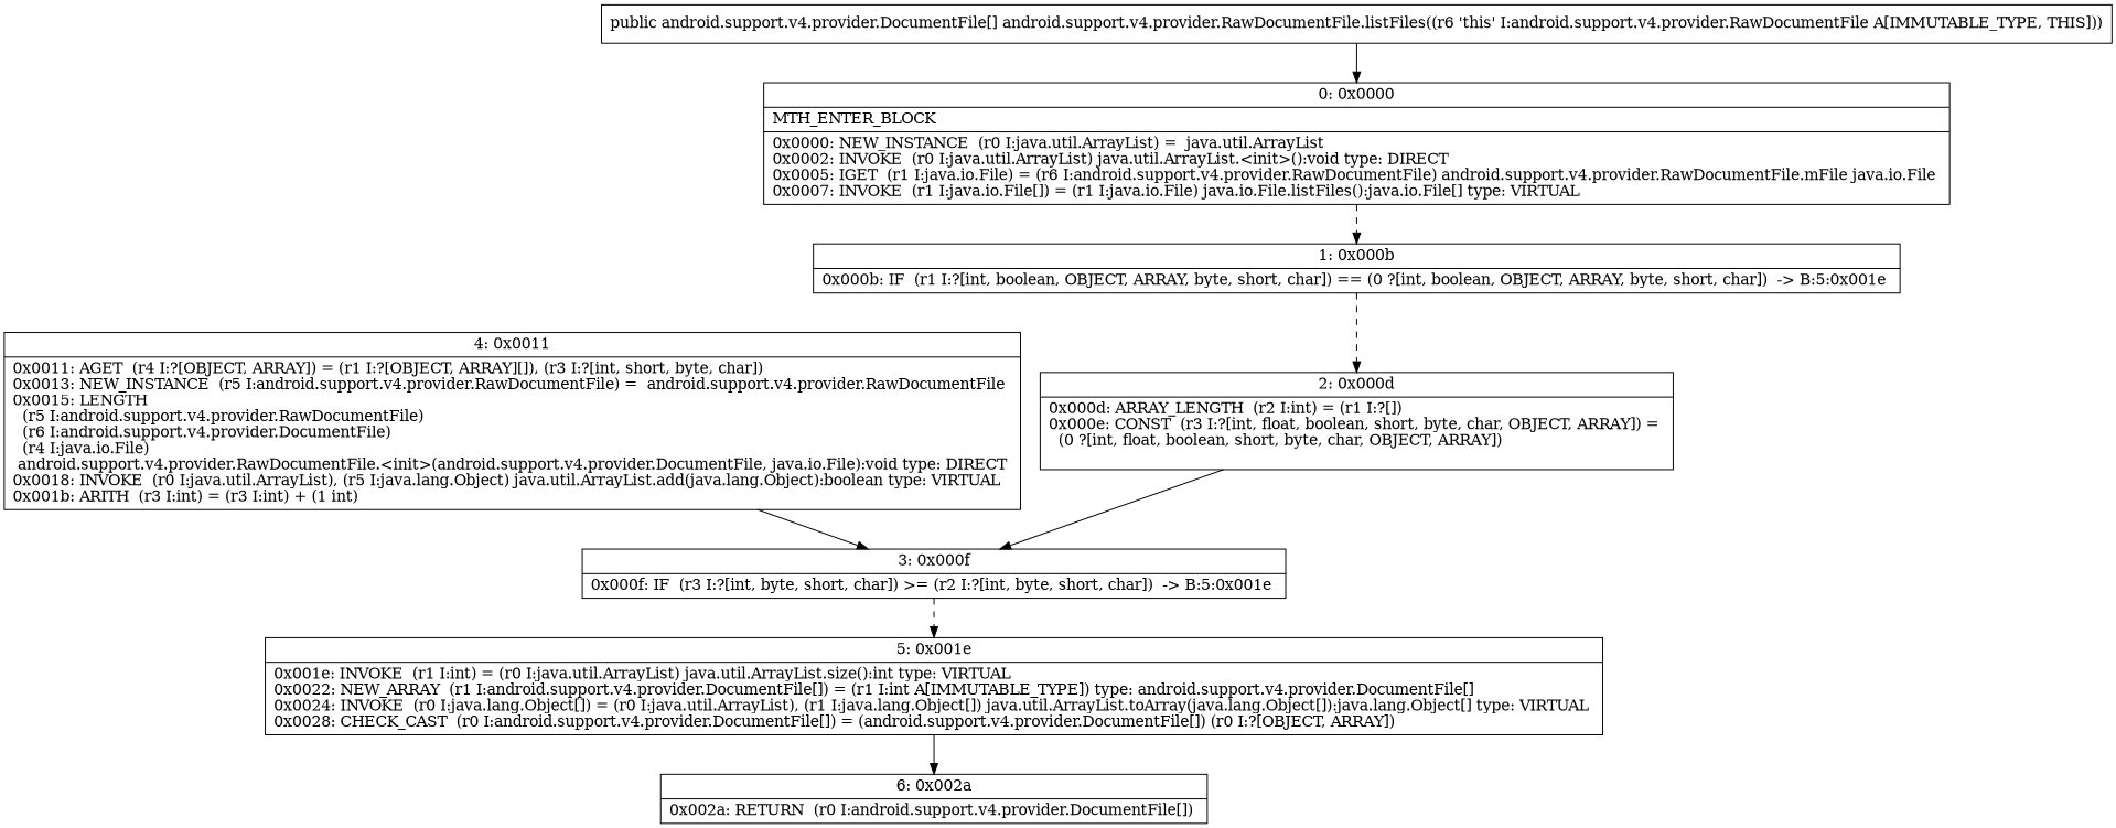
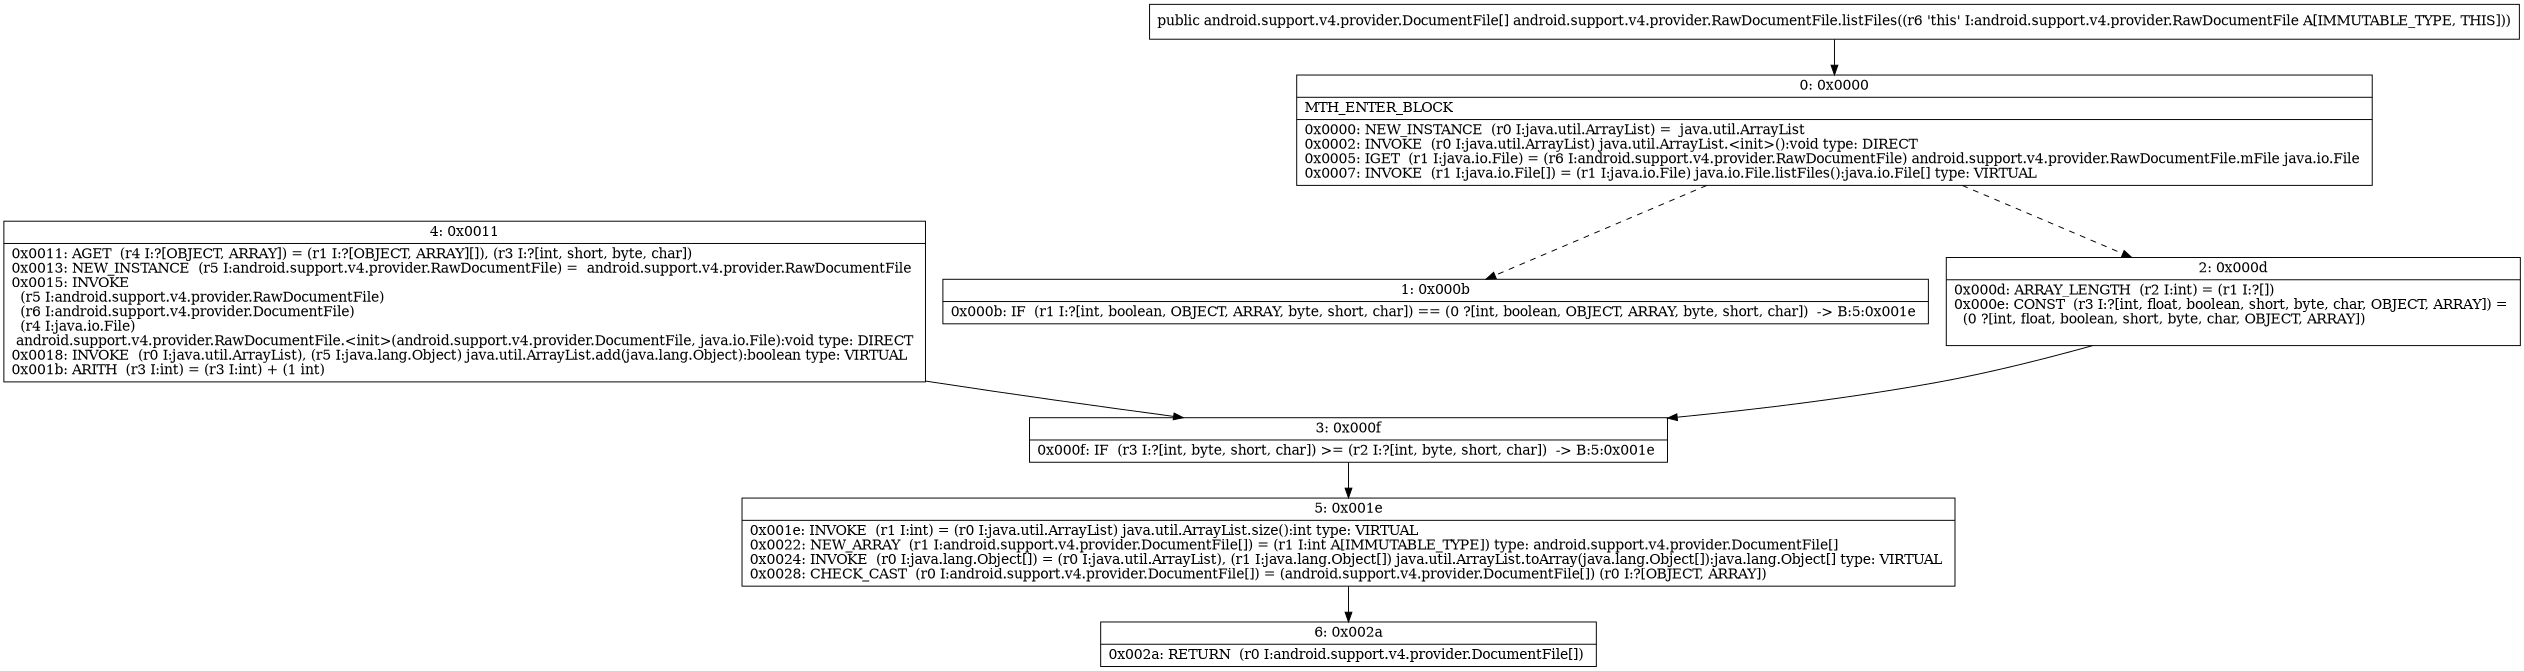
  digraph {
    node [shape=record]
    n1 [label="{0\:\ 0x0000|MTH_ENTER_BLOCK\l|0x0000: NEW_INSTANCE  (r0 I:java.util.ArrayList) =  java.util.ArrayList \l0x0002: INVOKE  (r0 I:java.util.ArrayList) java.util.ArrayList.\<init\>():void type: DIRECT \l0x0005: IGET  (r1 I:java.io.File) = (r6 I:android.support.v4.provider.RawDocumentFile) android.support.v4.provider.RawDocumentFile.mFile java.io.File \l0x0007: INVOKE  (r1 I:java.io.File[]) = (r1 I:java.io.File) java.io.File.listFiles():java.io.File[] type: VIRTUAL \l}"]
    n2 [label="{1\:\ 0x000b|0x000b: IF  (r1 I:?[int, boolean, OBJECT, ARRAY, byte, short, char]) == (0 ?[int, boolean, OBJECT, ARRAY, byte, short, char])  \-\> B:5:0x001e \l}"]
    n3 [label="{2\:\ 0x000d|0x000d: ARRAY_LENGTH  (r2 I:int) = (r1 I:?[]) \l0x000e: CONST  (r3 I:?[int, float, boolean, short, byte, char, OBJECT, ARRAY]) = \l  (0 ?[int, float, boolean, short, byte, char, OBJECT, ARRAY])\l \l}"]
    n4 [label="{3\:\ 0x000f|0x000f: IF  (r3 I:?[int, byte, short, char]) \>= (r2 I:?[int, byte, short, char])  \-\> B:5:0x001e \l}"]
    n5 [label="{5\:\ 0x001e|0x001e: INVOKE  (r1 I:int) = (r0 I:java.util.ArrayList) java.util.ArrayList.size():int type: VIRTUAL \l0x0022: NEW_ARRAY  (r1 I:android.support.v4.provider.DocumentFile[]) = (r1 I:int A[IMMUTABLE_TYPE]) type: android.support.v4.provider.DocumentFile[] \l0x0024: INVOKE  (r0 I:java.lang.Object[]) = (r0 I:java.util.ArrayList), (r1 I:java.lang.Object[]) java.util.ArrayList.toArray(java.lang.Object[]):java.lang.Object[] type: VIRTUAL \l0x0028: CHECK_CAST  (r0 I:android.support.v4.provider.DocumentFile[]) = (android.support.v4.provider.DocumentFile[]) (r0 I:?[OBJECT, ARRAY]) \l}"]
    n6 [label="{6\:\ 0x002a|0x002a: RETURN  (r0 I:android.support.v4.provider.DocumentFile[]) \l}"]
-   n7 [label="{4\:\ 0x0011|0x0011: AGET  (r4 I:?[OBJECT, ARRAY]) = (r1 I:?[OBJECT, ARRAY][]), (r3 I:?[int, short, byte, char]) \l0x0013: NEW_INSTANCE  (r5 I:android.support.v4.provider.RawDocumentFile) =  android.support.v4.provider.RawDocumentFile \l0x0015: LENGTH  \l  (r5 I:android.support.v4.provider.RawDocumentFile)\l  (r6 I:android.support.v4.provider.DocumentFile)\l  (r4 I:java.io.File)\l android.support.v4.provider.RawDocumentFile.\<init\>(android.support.v4.provider.DocumentFile, java.io.File):void type: DIRECT \l0x0018: INVOKE  (r0 I:java.util.ArrayList), (r5 I:java.lang.Object) java.util.ArrayList.add(java.lang.Object):boolean type: VIRTUAL \l0x001b: ARITH  (r3 I:int) = (r3 I:int) + (1 int) \l}"]
+   n7 [label="{4\:\ 0x0011|0x0011: AGET  (r4 I:?[OBJECT, ARRAY]) = (r1 I:?[OBJECT, ARRAY][]), (r3 I:?[int, short, byte, char]) \l0x0013: NEW_INSTANCE  (r5 I:android.support.v4.provider.RawDocumentFile) =  android.support.v4.provider.RawDocumentFile \l0x0015: INVOKE  \l  (r5 I:android.support.v4.provider.RawDocumentFile)\l  (r6 I:android.support.v4.provider.DocumentFile)\l  (r4 I:java.io.File)\l android.support.v4.provider.RawDocumentFile.\<init\>(android.support.v4.provider.DocumentFile, java.io.File):void type: DIRECT \l0x0018: INVOKE  (r0 I:java.util.ArrayList), (r5 I:java.lang.Object) java.util.ArrayList.add(java.lang.Object):boolean type: VIRTUAL \l0x001b: ARITH  (r3 I:int) = (r3 I:int) + (1 int) \l}"]
    n8 [label="{public android.support.v4.provider.DocumentFile[] android.support.v4.provider.RawDocumentFile.listFiles((r6 'this' I:android.support.v4.provider.RawDocumentFile A[IMMUTABLE_TYPE, THIS])) }"]
    n1 -> n2 [style=dashed]
-   n2 -> n3 [style=dashed]
+   n1 -> n3 [style=dashed]
    n3 -> n4
-   n4 -> n5 [style=dashed]
+   n4 -> n5
    n5 -> n6
    n7 -> n4
    n8 -> n1
  }
